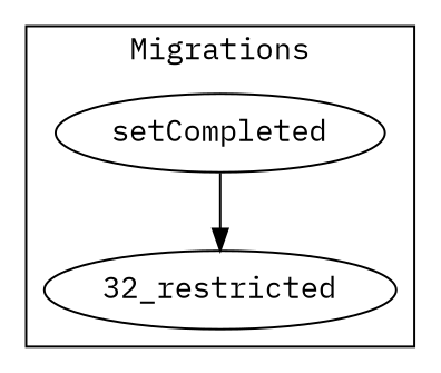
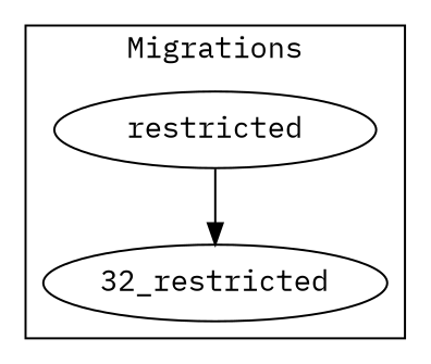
  strict digraph {
    fontname="IBM Plex Mono"
    node [fontname="IBM Plex Mono"]
-   n1 [label=setCompleted]
+   n1 [label=restricted]
    "32_restricted"
    subgraph cluster_1 {
      label="[Solidity]"
    }
    subgraph cluster_2 {
      label=Migrations
      n1
      "32_restricted"
    }
    n1 -> "32_restricted" [fontname="IBM Plex Mono"]
  }
